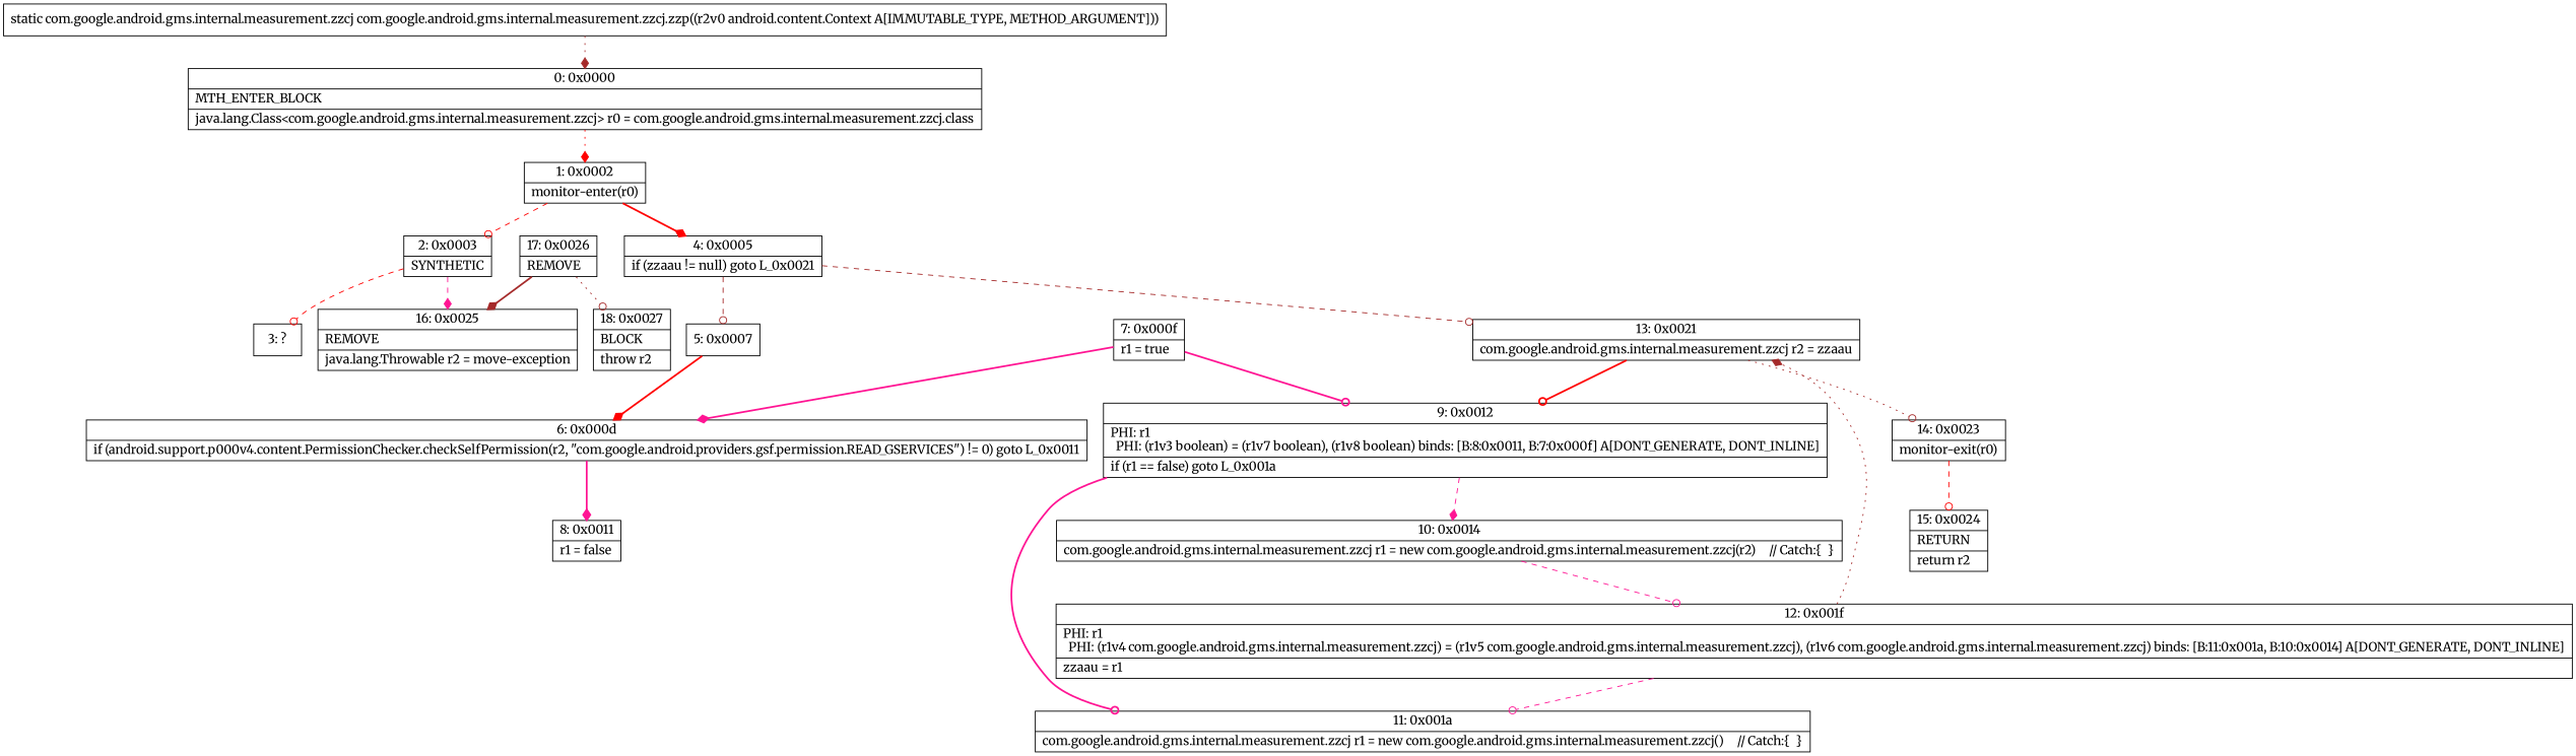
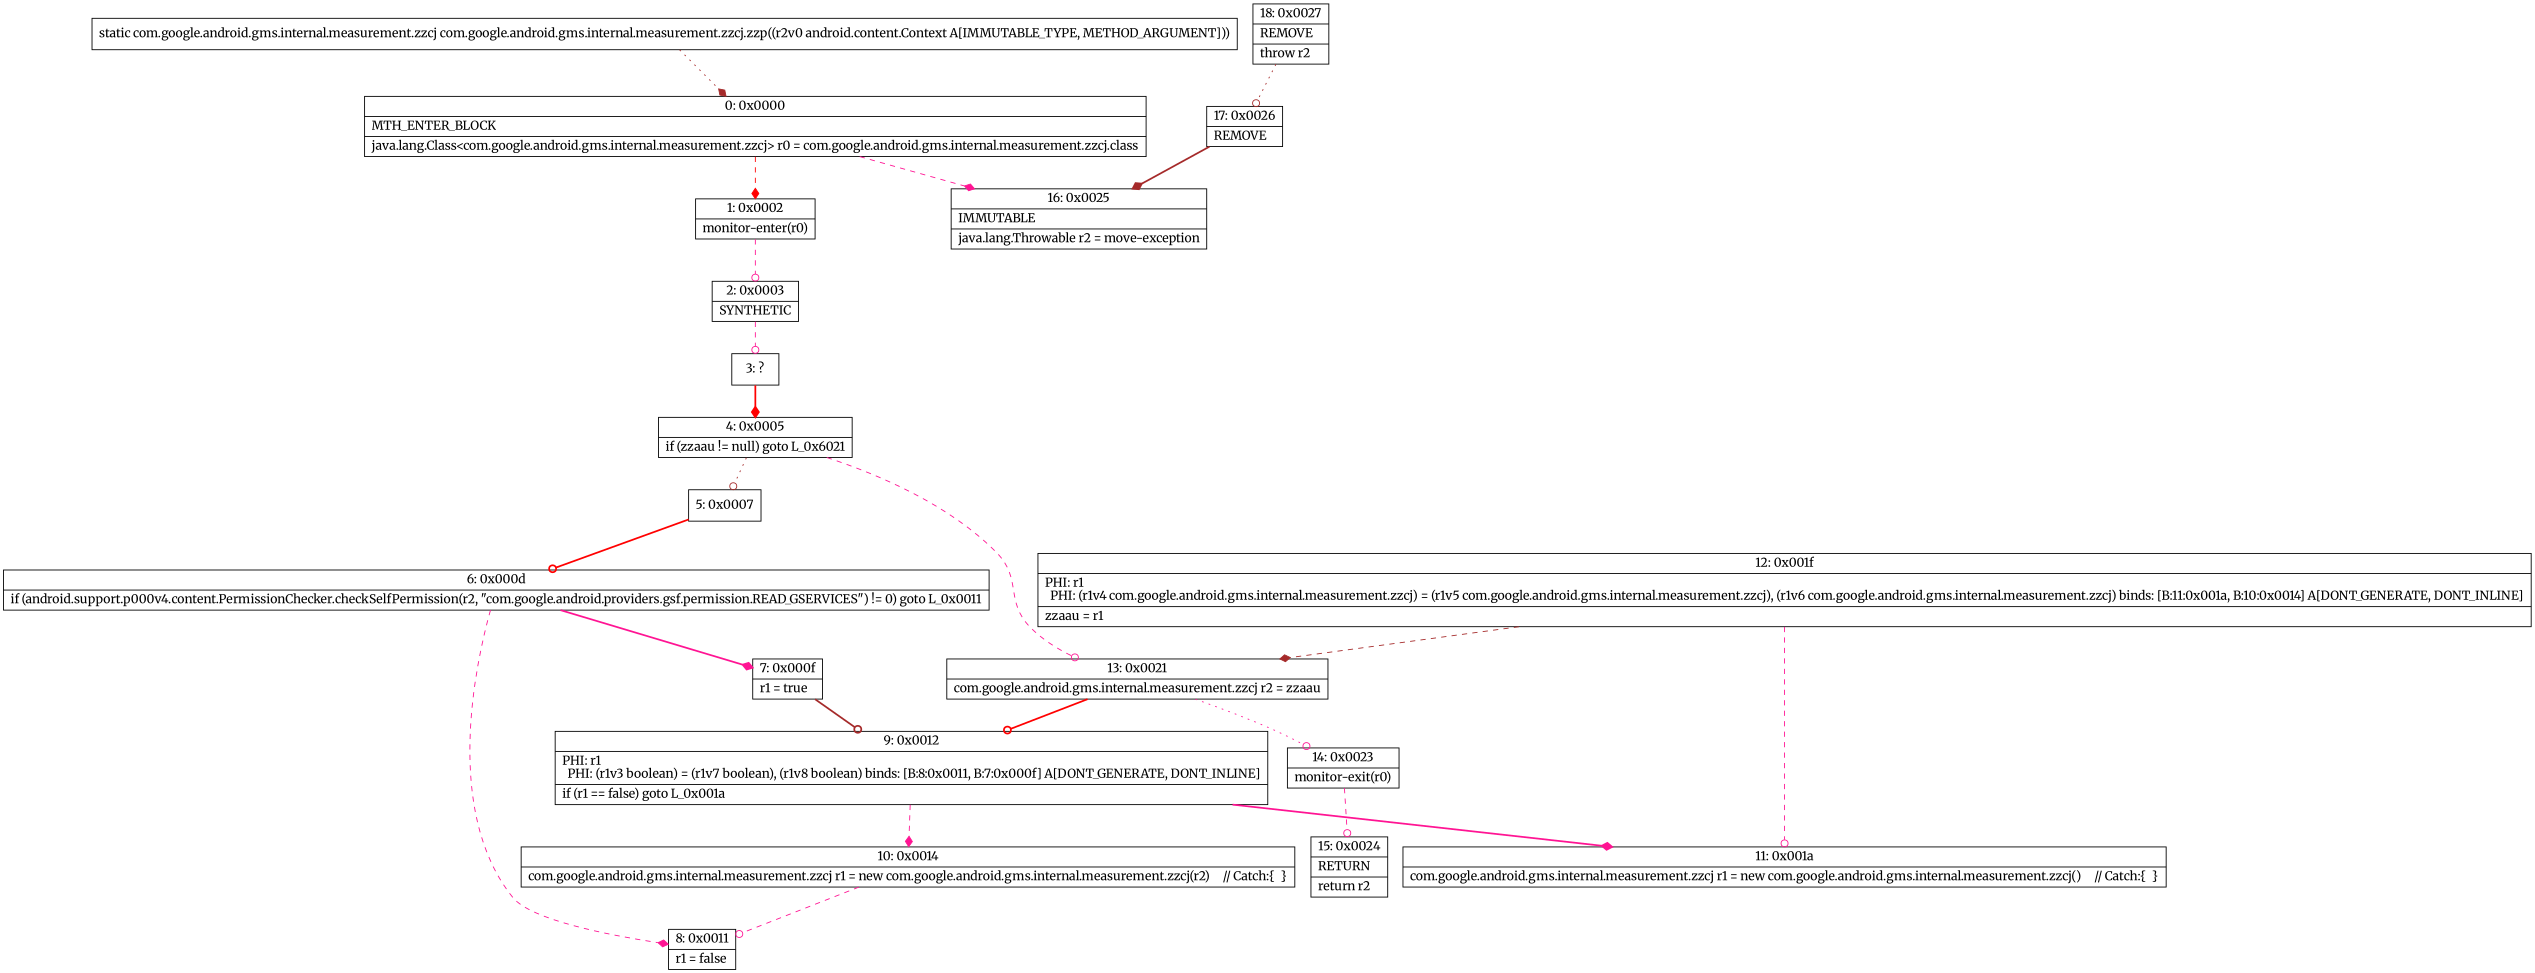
  digraph {
    fontname=Merriweather
    node [fontname=Merriweather shape=record]
    edge [arrowhead=diamond color=deeppink fontname=Merriweather style=dashed]
    n1 [label="{0\:\ 0x0000|MTH_ENTER_BLOCK\l|java.lang.Class\<com.google.android.gms.internal.measurement.zzcj\> r0 = com.google.android.gms.internal.measurement.zzcj.class\l}"]
    n2 [label="{1\:\ 0x0002|monitor\-enter(r0)\l}"]
    n3 [label="{2\:\ 0x0003|SYNTHETIC\l}"]
    n4 [label="{3\:\ ?}"]
-   n5 [label="{16\:\ 0x0025|REMOVE\l|java.lang.Throwable r2 = move\-exception\l}"]
-   n6 [label="{4\:\ 0x0005|if (zzaau != null) goto L_0x0021\l}"]
+   n5 [label="{16\:\ 0x0025|IMMUTABLE\l|java.lang.Throwable r2 = move\-exception\l}"]
+   n6 [label="{4\:\ 0x0005|if (zzaau != null) goto L_0x6021\l}"]
    n7 [label="{5\:\ 0x0007}"]
    n8 [label="{13\:\ 0x0021|com.google.android.gms.internal.measurement.zzcj r2 = zzaau\l}"]
    n9 [label="{6\:\ 0x000d|if (android.support.p000v4.content.PermissionChecker.checkSelfPermission(r2, \"com.google.android.providers.gsf.permission.READ_GSERVICES\") != 0) goto L_0x0011\l}"]
    n10 [label="{9\:\ 0x0012|PHI: r1 \l  PHI: (r1v3 boolean) = (r1v7 boolean), (r1v8 boolean) binds: [B:8:0x0011, B:7:0x000f] A[DONT_GENERATE, DONT_INLINE]\l|if (r1 == false) goto L_0x001a\l}"]
    n11 [label="{14\:\ 0x0023|monitor\-exit(r0)\l}"]
    n12 [label="{7\:\ 0x000f|r1 = true\l}"]
    n13 [label="{8\:\ 0x0011|r1 = false\l}"]
    n14 [label="{10\:\ 0x0014|com.google.android.gms.internal.measurement.zzcj r1 = new com.google.android.gms.internal.measurement.zzcj(r2)     \/\/ Catch:\{  \}\l}"]
    n15 [label="{11\:\ 0x001a|com.google.android.gms.internal.measurement.zzcj r1 = new com.google.android.gms.internal.measurement.zzcj()     \/\/ Catch:\{  \}\l}"]
    n16 [label="{12\:\ 0x001f|PHI: r1 \l  PHI: (r1v4 com.google.android.gms.internal.measurement.zzcj) = (r1v5 com.google.android.gms.internal.measurement.zzcj), (r1v6 com.google.android.gms.internal.measurement.zzcj) binds: [B:11:0x001a, B:10:0x0014] A[DONT_GENERATE, DONT_INLINE]\l|zzaau = r1\l}"]
    n17 [label="{15\:\ 0x0024|RETURN\l|return r2\l}"]
    n18 [label="{17\:\ 0x0026|REMOVE\l}"]
-   n19 [label="{18\:\ 0x0027|BLOCK\l|throw r2\l}"]
+   n19 [label="{18\:\ 0x0027|REMOVE\l|throw r2\l}"]
    n20 [label="{static com.google.android.gms.internal.measurement.zzcj com.google.android.gms.internal.measurement.zzcj.zzp((r2v0 android.content.Context A[IMMUTABLE_TYPE, METHOD_ARGUMENT])) }"]
-   n1 -> n2 [color=red style=dotted]
-   n2 -> n3 [arrowhead=odot color=red]
-   n3 -> n4 [arrowhead=odot color=red]
-   n3 -> n5
-   n2 -> n6 [color=red style=bold]
-   n6 -> n7 [arrowhead=odot color=brown]
-   n6 -> n8 [arrowhead=odot color=brown]
-   n7 -> n9 [color=red style=bold]
+   n1 -> n2 [color=red]
+   n2 -> n3 [arrowhead=odot]
+   n3 -> n4 [arrowhead=odot]
+   n1 -> n5
+   n4 -> n6 [color=red style=bold]
+   n6 -> n7 [arrowhead=odot color=brown style=dotted]
+   n6 -> n8 [arrowhead=odot]
+   n7 -> n9 [arrowhead=odot color=red style=bold]
    n8 -> n10 [arrowhead=odot color=red style=bold]
-   n8 -> n11 [arrowhead=odot color=brown style=dotted]
-   n12 -> n9 [style=bold]
-   n9 -> n13 [style=bold]
+   n8 -> n11 [arrowhead=odot style=dotted]
+   n9 -> n12 [style=bold]
+   n9 -> n13
    n10 -> n14
-   n10 -> n15 [arrowhead=odot style=bold]
-   n11 -> n17 [arrowhead=odot color=red]
-   n12 -> n10 [arrowhead=odot style=bold]
-   n14 -> n16 [arrowhead=odot]
-   n16 -> n8 [color=brown style=dotted]
+   n10 -> n15 [style=bold]
+   n11 -> n17 [arrowhead=odot]
+   n12 -> n10 [arrowhead=odot color=brown style=bold]
+   n14 -> n13 [arrowhead=odot]
+   n16 -> n8 [color=brown]
    n16 -> n15 [arrowhead=odot]
    n18 -> n5 [color=brown style=bold]
-   n18 -> n19 [arrowhead=odot color=brown style=dotted]
+   n19 -> n18 [arrowhead=odot color=brown style=dotted]
    n20 -> n1 [color=brown style=dotted]
  }
